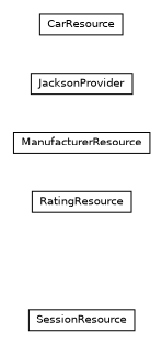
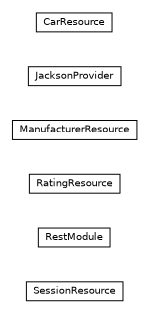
  digraph {
    nodesep=0.25
    rankdir=LR
    ranksep=0.5
    node [fontcolor=black fontname=Helvetica fontsize=10.0 shape=plaintext]
    n1 [label=<<table title="com.gwtplatform.carstore.server.rest.SessionResource" border="0" cellborder="1" cellspacing="0" cellpadding="2" port="p" href="./SessionResource.html"> 		<tr><td><table border="0" cellspacing="0" cellpadding="1"> <tr><td align="center" balign="center"> SessionResource </td></tr> 		</table></td></tr> 		</table>>]
+   n2 [label=<<table title="com.gwtplatform.carstore.server.rest.RestModule" border="0" cellborder="1" cellspacing="0" cellpadding="2" port="p" href="./RestModule.html"> 		<tr><td><table border="0" cellspacing="0" cellpadding="1"> <tr><td align="center" balign="center"> RestModule </td></tr> 		</table></td></tr> 		</table>>]
    n3 [label=<<table title="com.gwtplatform.carstore.server.rest.RatingResource" border="0" cellborder="1" cellspacing="0" cellpadding="2" port="p" href="./RatingResource.html"> 		<tr><td><table border="0" cellspacing="0" cellpadding="1"> <tr><td align="center" balign="center"> RatingResource </td></tr> 		</table></td></tr> 		</table>>]
    n4 [label=<<table title="com.gwtplatform.carstore.server.rest.ManufacturerResource" border="0" cellborder="1" cellspacing="0" cellpadding="2" port="p" href="./ManufacturerResource.html"> 		<tr><td><table border="0" cellspacing="0" cellpadding="1"> <tr><td align="center" balign="center"> ManufacturerResource </td></tr> 		</table></td></tr> 		</table>>]
    n5 [label=<<table title="com.gwtplatform.carstore.server.rest.JacksonProvider" border="0" cellborder="1" cellspacing="0" cellpadding="2" port="p" href="./JacksonProvider.html"> 		<tr><td><table border="0" cellspacing="0" cellpadding="1"> <tr><td align="center" balign="center"> JacksonProvider </td></tr> 		</table></td></tr> 		</table>>]
    n6 [label=<<table title="com.gwtplatform.carstore.server.rest.CarResource" border="0" cellborder="1" cellspacing="0" cellpadding="2" port="p" href="./CarResource.html"> 		<tr><td><table border="0" cellspacing="0" cellpadding="1"> <tr><td align="center" balign="center"> CarResource </td></tr> 		</table></td></tr> 		</table>>]
  }
